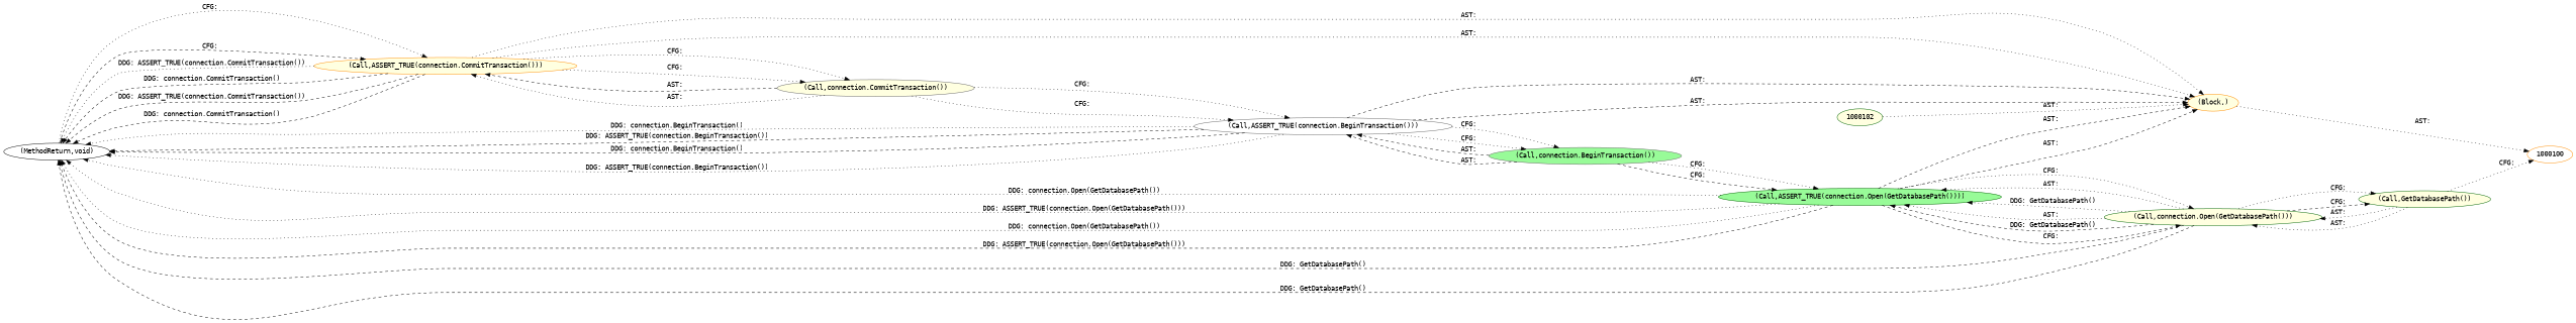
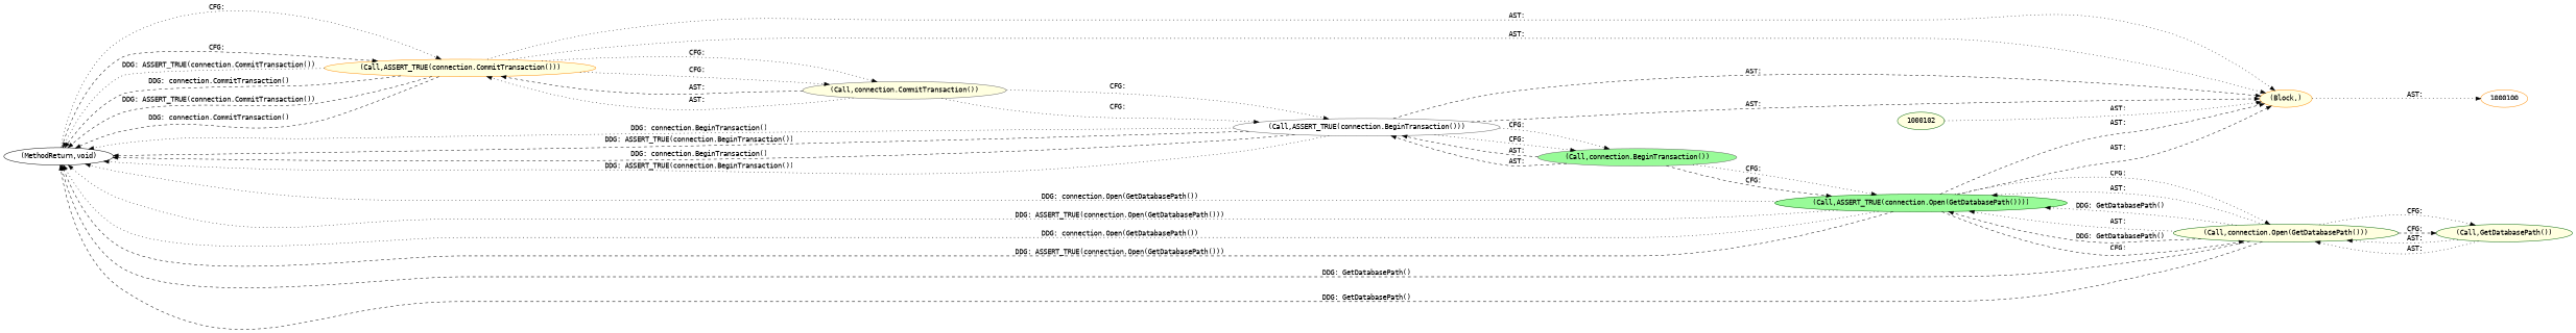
  digraph {
    fontname="DejaVu Sans Mono"
    rankdir=LR
    node [color=darkgreen fillcolor=lightyellow fontname="DejaVu Sans Mono" style=filled]
    edge [fontname="DejaVu Sans Mono" style=dotted]
    n1 [color=black fillcolor=white label="(MethodReturn,void)"]
    n2 [color=darkorange label="(Call,ASSERT_TRUE(connection.CommitTransaction()))"]
    n3 [color=darkorange label="(Block,)"]
    n4 [color=gray40 label="(Call,connection.CommitTransaction())"]
    1000100 [color=darkorange fillcolor=white]
    n6 [color=gray40 fillcolor=white label="(Call,ASSERT_TRUE(connection.BeginTransaction()))"]
    n7 [color=gray40 fillcolor=palegreen label="(Call,connection.BeginTransaction())"]
    n8 [label="(Call,connection.Open(GetDatabasePath()))"]
    n9 [fillcolor=palegreen label="(Call,ASSERT_TRUE(connection.Open(GetDatabasePath())))"]
    n10 [label="(Call,GetDatabasePath())"]
    1000102
    n1 -> n2 [label="CFG: "]
    n1 -> n2 [label="CFG: " style=dashed]
    n2 -> n1 [label="DDG: ASSERT_TRUE(connection.CommitTransaction())"]
    n2 -> n1 [label="DDG: connection.CommitTransaction()" style=dashed]
    n2 -> n1 [label="DDG: ASSERT_TRUE(connection.CommitTransaction())" style=dashed]
    n2 -> n1 [label="DDG: connection.CommitTransaction()" style=dashed]
    n2 -> n3 [label="AST: "]
    n2 -> n3 [label="AST: "]
    n2 -> n4 [label="CFG: "]
    n2 -> n4 [label="CFG: "]
    n3 -> 1000100 [label="AST: "]
    n4 -> n2 [label="AST: " style=dashed]
    n4 -> n2 [label="AST: "]
    n4 -> n6 [label="CFG: "]
    n4 -> n6 [label="CFG: "]
    n6 -> n1 [label="DDG: connection.BeginTransaction()"]
    n6 -> n1 [label="DDG: ASSERT_TRUE(connection.BeginTransaction())" style=dashed]
    n6 -> n1 [label="DDG: connection.BeginTransaction()" style=dashed]
    n6 -> n1 [label="DDG: ASSERT_TRUE(connection.BeginTransaction())"]
    n6 -> n3 [label="AST: " style=dashed]
    n6 -> n3 [label="AST: " style=dashed]
    n6 -> n7 [label="CFG: "]
    n6 -> n7 [label="CFG: "]
    n7 -> n6 [label="AST: " style=dashed]
    n7 -> n6 [label="AST: " style=dashed]
    n7 -> n9 [label="CFG: "]
    n7 -> n9 [label="CFG: " style=dashed]
    n8 -> n1 [label="DDG: GetDatabasePath()" style=dashed]
    n8 -> n1 [label="DDG: GetDatabasePath()" style=dashed]
    n8 -> n9 [label="AST: "]
    n8 -> n9 [label="DDG: GetDatabasePath()"]
    n8 -> n9 [label="AST: "]
    n8 -> n9 [label="DDG: GetDatabasePath()" style=dashed]
    n8 -> n10 [label="CFG: "]
    n8 -> n10 [label="CFG: " style=dashed]
    n9 -> n1 [label="DDG: connection.Open(GetDatabasePath())"]
    n9 -> n1 [label="DDG: ASSERT_TRUE(connection.Open(GetDatabasePath()))"]
    n9 -> n1 [label="DDG: connection.Open(GetDatabasePath())"]
    n9 -> n1 [label="DDG: ASSERT_TRUE(connection.Open(GetDatabasePath()))" style=dashed]
    n9 -> n3 [label="AST: " style=dashed]
    n9 -> n3 [label="AST: " style=dashed]
    n9 -> n8 [label="CFG: "]
    n9 -> n8 [label="CFG: " style=dashed]
-   n10 -> 1000100 [label="CFG: "]
    n10 -> n8 [label="AST: "]
    n10 -> n8 [label="AST: "]
    1000102 -> n3 [label="AST: "]
  }
